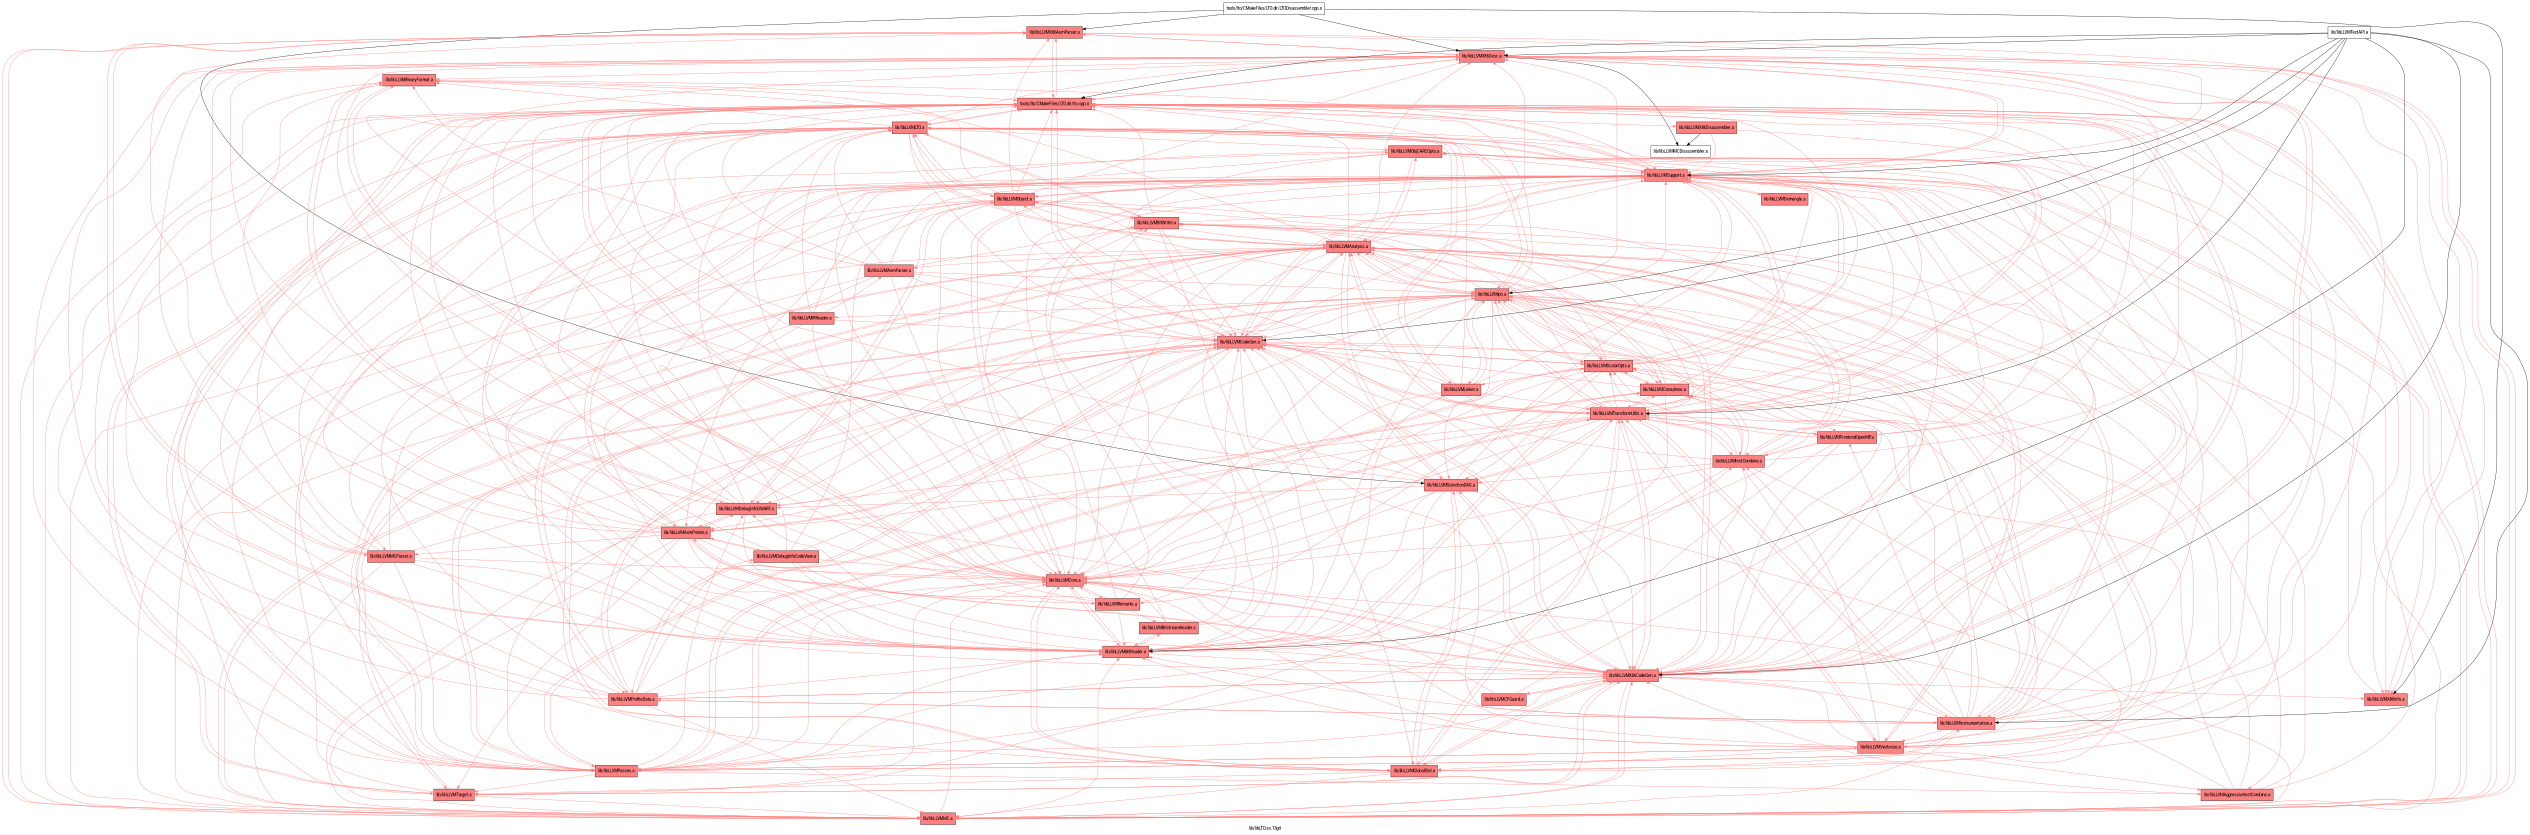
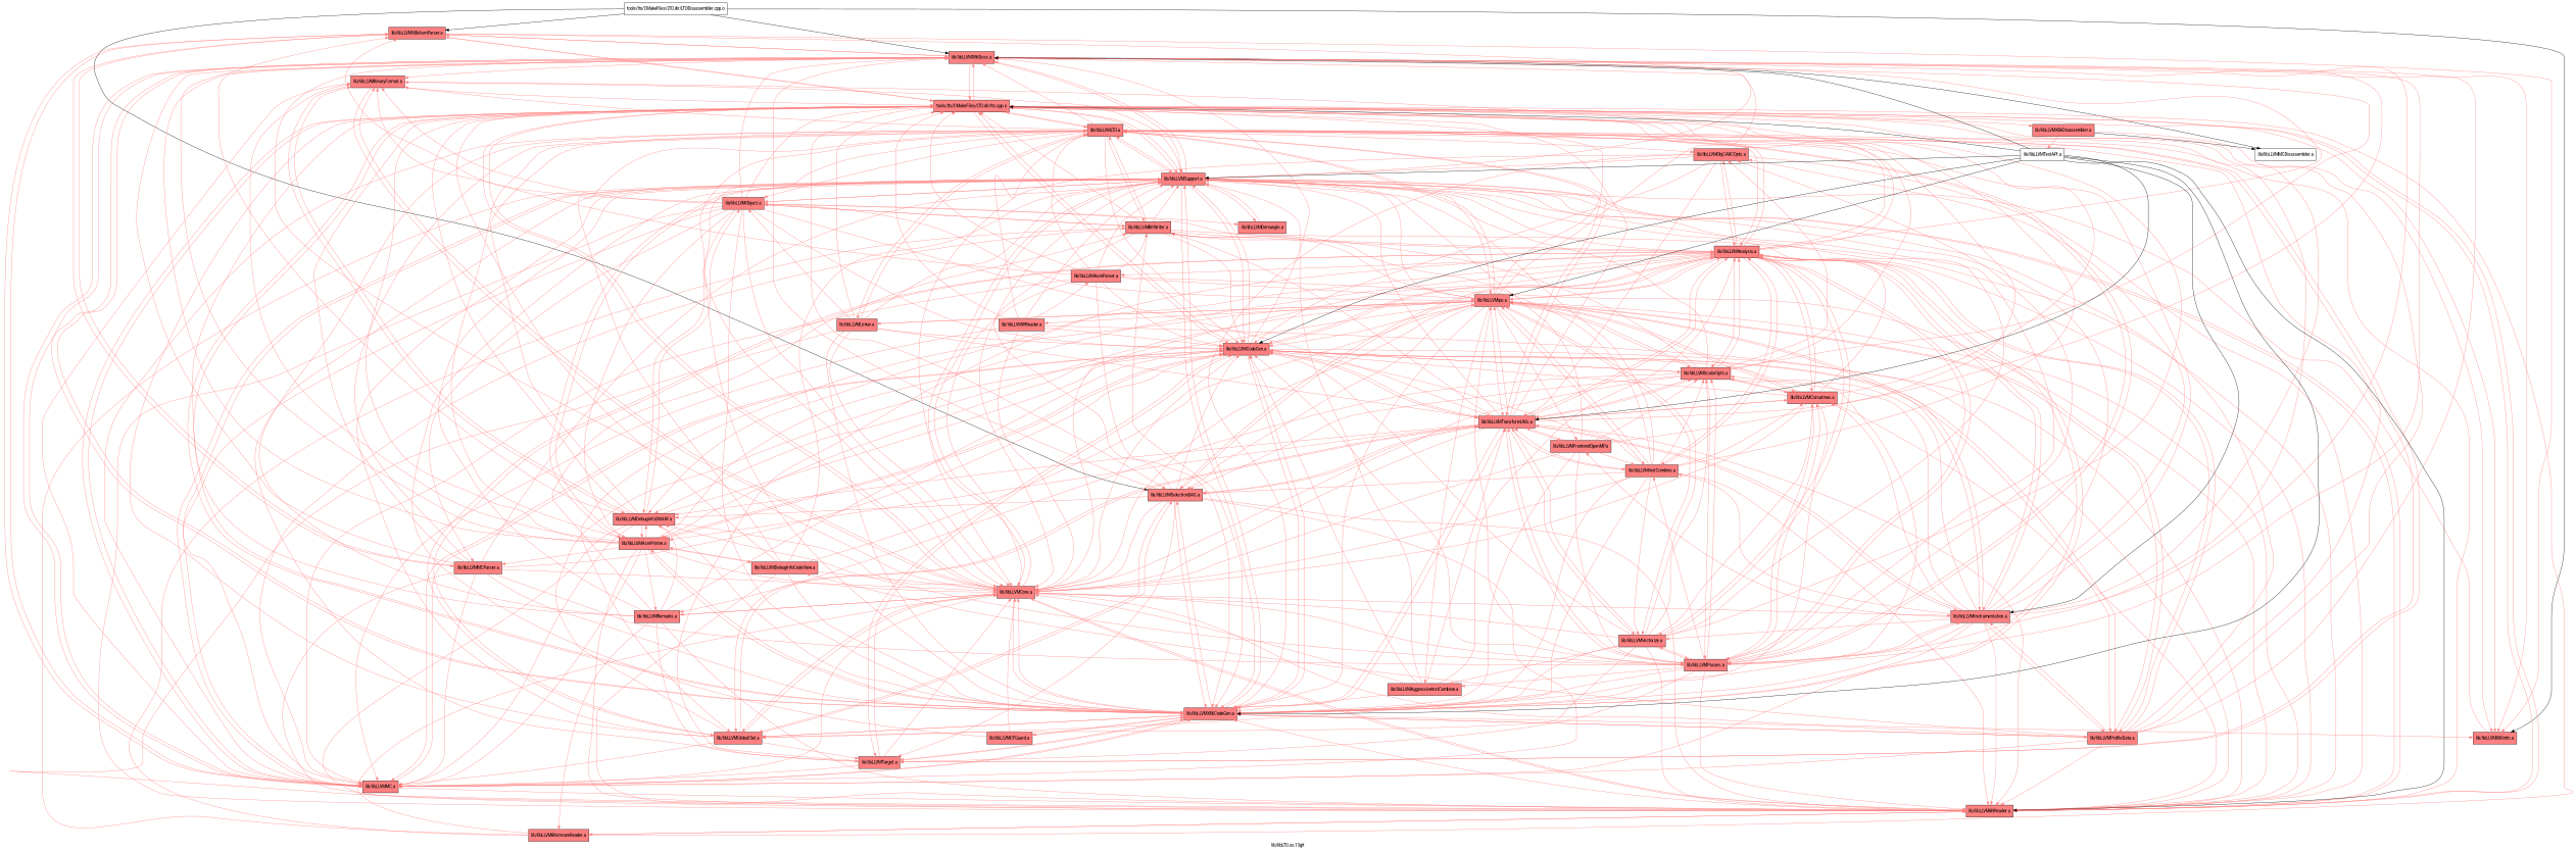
  digraph {
    fontname="Roboto Condensed"
    label="lib/libLTO.so.13git"
    node [fontname="Roboto Condensed" shape=record fillcolor="1.000000 0.5 1" style=filled]
    edge [fontname="Roboto Condensed" color="1.000000 0.5 1"]
    n1 [label="{tools/lto/CMakeFiles/LTO.dir/LTODisassembler.cpp.o}" fillcolor="" style=""]
    n2 [label="{lib/libLLVMX86AsmParser.a}"]
    n3 [label="{lib/libLLVMX86Desc.a}"]
    n4 [label="{lib/libLLVMX86Info.a}"]
    n5 [label="{lib/libLLVMSelectionDAG.a}"]
    n6 [label="{tools/lto/CMakeFiles/LTO.dir/lto.cpp.o}"]
    n7 [label="{lib/libLLVMSupport.a}"]
    n8 [label="{lib/libLLVMMC.a}"]
    n9 [label="{lib/libLLVMMCParser.a}"]
    n10 [label="{lib/libLLVMX86CodeGen.a}"]
    n11 [label="{lib/libLLVMMCDisassembler.a}" fillcolor="" style=""]
    n12 [label="{lib/libLLVMBinaryFormat.a}"]
    n13 [label="{lib/libLLVMX86Disassembler.a}"]
    n14 [label="{lib/libLLVMBitReader.a}"]
    n15 [label="{lib/libLLVMCore.a}"]
    n16 [label="{lib/libLLVMCodeGen.a}"]
    n17 [label="{lib/libLLVMLTO.a}"]
    n18 [label="{lib/libLLVMAsmPrinter.a}"]
    n19 [label="{lib/libLLVMObject.a}"]
    n20 [label="{lib/libLLVMDemangle.a}"]
    n21 [label="{lib/libLLVMPasses.a}"]
    n22 [label="{lib/libLLVMTarget.a}"]
    n23 [label="{lib/libLLVMAnalysis.a}"]
    n24 [label="{lib/libLLVMGlobalISel.a}"]
    n25 [label="{lib/libLLVMCFGuard.a}"]
    n26 [label="{lib/libLLVMProfileData.a}"]
    n27 [label="{lib/libLLVMTransformUtils.a}"]
    n28 [label="{lib/libLLVMDebugInfoDWARF.a}"]
    n29 [label="{lib/libLLVMBitstreamReader.a}"]
    n30 [label="{lib/libLLVMRemarks.a}"]
    n31 [label="{lib/libLLVMScalarOpts.a}"]
    n32 [label="{lib/libLLVMipo.a}"]
    n33 [label="{lib/libLLVMBitWriter.a}"]
    n34 [label="{lib/libLLVMLinker.a}"]
    n35 [label="{lib/libLLVMObjCARCOpts.a}"]
    n36 [label="{lib/libLLVMDebugInfoCodeView.a}"]
    n37 [label="{lib/libLLVMInstrumentation.a}"]
    n38 [label="{lib/libLLVMCoroutines.a}"]
    n39 [label="{lib/libLLVMInstCombine.a}"]
    n40 [label="{lib/libLLVMVectorize.a}"]
    n41 [label="{lib/libLLVMAggressiveInstCombine.a}"]
    n42 [label="{lib/libLLVMAsmParser.a}"]
    n43 [label="{lib/libLLVMFrontendOpenMP.a}"]
    n44 [label="{lib/libLLVMIRReader.a}"]
    n45 [label="{lib/libLLVMTextAPI.a}" fillcolor="" style=""]
    n1 -> n2 [color=""]
    n1 -> n3 [color=""]
    n1 -> n4 [color=""]
    n1 -> n5 [color=""]
    n2 -> n3
    n2 -> n4
    n2 -> n6
    n2 -> n7
    n2 -> n8
    n2 -> n9
    n3 -> n2
    n3 -> n4
    n3 -> n6
    n3 -> n7
    n3 -> n8
    n3 -> n10
    n3 -> n11 [color=""]
    n3 -> n12
    n4 -> n7
    n5 -> n3
-   n5 -> n6
+   n6 -> n5
    n5 -> n7
    n5 -> n8
    n5 -> n10
    n5 -> n14
    n5 -> n15
    n5 -> n16
    n5 -> n22
    n5 -> n23
    n5 -> n24
    n5 -> n27
    n5 -> n28
    n6 -> n2
    n6 -> n3
    n6 -> n4
    n6 -> n7
    n6 -> n8
    n6 -> n10
    n6 -> n13
    n6 -> n14
    n6 -> n15
    n6 -> n16
    n6 -> n17
    n7 -> n3
    n7 -> n6
    n7 -> n8
    n7 -> n10
    n7 -> n14
    n7 -> n15
    n7 -> n16
    n7 -> n17
    n7 -> n18
    n7 -> n19
    n7 -> n20
    n8 -> n2
    n8 -> n3
    n8 -> n6
    n8 -> n7
    n8 -> n10
    n8 -> n12
    n8 -> n14
    n8 -> n15
    n8 -> n16
    n9 -> n2
    n9 -> n3
    n9 -> n6
    n9 -> n7
    n9 -> n8
    n9 -> n10
    n9 -> n14
    n9 -> n15
    n9 -> n16
    n9 -> n17
    n9 -> n21
    n10 -> n3
    n10 -> n4
    n10 -> n5
    n10 -> n6
    n10 -> n7
    n10 -> n8
    n10 -> n15
    n10 -> n16
    n10 -> n18
    n10 -> n22
    n10 -> n23
    n10 -> n24
    n10 -> n25
    n10 -> n26
    n10 -> n27
    n12 -> n6
    n12 -> n7
    n12 -> n15
    n12 -> n28
    n13 -> n4
-   n13 -> n7
+   n13 -> n45
    n13 -> n11 [color=""]
    n14 -> n6
    n14 -> n7
    n14 -> n10
    n14 -> n15
    n14 -> n29
    n15 -> n3
    n15 -> n6
    n15 -> n7
    n15 -> n10
    n15 -> n12
    n15 -> n14
    n15 -> n24
    n15 -> n30
    n16 -> n3
    n16 -> n6
    n16 -> n7
    n16 -> n8
    n16 -> n10
    n16 -> n14
    n16 -> n15
    n16 -> n18
    n16 -> n22
    n16 -> n23
    n16 -> n26
    n16 -> n27
    n16 -> n31
    n17 -> n3
    n17 -> n6
    n17 -> n7
    n17 -> n8
    n17 -> n10
    n17 -> n12
    n17 -> n14
    n17 -> n15
    n17 -> n16
    n17 -> n19
    n17 -> n21
    n17 -> n22
    n17 -> n23
    n17 -> n27
    n17 -> n32
    n17 -> n33
    n17 -> n34
    n17 -> n35
    n18 -> n2
    n18 -> n3
    n18 -> n6
    n18 -> n7
    n18 -> n8
    n18 -> n9
    n18 -> n10
    n18 -> n12
    n18 -> n14
    n18 -> n15
    n18 -> n16
    n18 -> n17
-   n18 -> n22
+   n30 -> n22
    n18 -> n23
    n18 -> n28
    n18 -> n30
    n18 -> n36
    n19 -> n2
    n19 -> n3
    n19 -> n6
    n19 -> n7
    n19 -> n8
    n19 -> n9
    n19 -> n10
    n19 -> n12
    n19 -> n14
    n19 -> n15
    n19 -> n16
-   n19 -> n17
+   n19 -> n20
    n19 -> n18
    n19 -> n27
    n19 -> n28
    n19 -> n32
    n19 -> n33
    n20 -> n7
    n21 -> n3
    n21 -> n6
    n21 -> n7
    n21 -> n10
    n21 -> n14
    n21 -> n15
    n21 -> n16
    n21 -> n17
    n21 -> n22
    n21 -> n23
    n21 -> n27
    n21 -> n28
    n21 -> n31
    n21 -> n32
    n21 -> n35
    n21 -> n37
    n21 -> n38
    n21 -> n39
    n21 -> n40
    n21 -> n41
    n22 -> n7
    n22 -> n8
    n22 -> n10
    n22 -> n15
    n22 -> n16
    n22 -> n17
    n22 -> n23
    n23 -> n3
    n23 -> n5
    n23 -> n6
    n23 -> n7
    n23 -> n10
    n23 -> n12
    n23 -> n14
    n23 -> n15
    n23 -> n16
    n23 -> n17
    n23 -> n19
    n23 -> n21
    n23 -> n24
    n23 -> n26
    n23 -> n27
    n23 -> n28
    n23 -> n31
    n23 -> n32
    n23 -> n35
    n23 -> n37
    n23 -> n38
    n23 -> n39
    n23 -> n40
    n23 -> n42
    n24 -> n5
    n24 -> n6
    n24 -> n7
    n24 -> n8
    n24 -> n10
    n24 -> n15
    n24 -> n16
    n24 -> n22
    n24 -> n23
    n24 -> n27
    n25 -> n7
    n25 -> n10
    n25 -> n15
    n26 -> n3
    n26 -> n6
    n26 -> n7
    n26 -> n8
    n26 -> n10
    n26 -> n14
    n26 -> n15
    n26 -> n16
    n26 -> n17
    n26 -> n23
    n26 -> n32
    n26 -> n36
    n26 -> n37
    n27 -> n3
    n27 -> n5
    n27 -> n6
    n27 -> n7
    n27 -> n10
    n27 -> n14
    n27 -> n15
    n27 -> n16
    n27 -> n17
    n27 -> n18
    n27 -> n21
    n27 -> n23
    n27 -> n24
    n27 -> n28
    n27 -> n31
    n27 -> n32
    n27 -> n33
    n27 -> n37
    n27 -> n38
    n27 -> n39
    n27 -> n40
    n27 -> n43
    n28 -> n3
    n28 -> n6
-   n28 -> n7
    n28 -> n8
    n28 -> n10
    n28 -> n12
    n28 -> n14
    n28 -> n15
    n28 -> n16
    n28 -> n17
    n28 -> n18
    n28 -> n19
    n29 -> n6
    n29 -> n7
    n29 -> n14
    n29 -> n15
    n29 -> n33
    n30 -> n6
    n30 -> n7
    n30 -> n14
    n30 -> n15
    n30 -> n16
    n30 -> n17
    n30 -> n28
    n30 -> n29
    n30 -> n33
    n31 -> n3
    n31 -> n5
    n31 -> n6
    n31 -> n7
    n31 -> n10
    n31 -> n15
    n31 -> n16
    n31 -> n21
    n31 -> n23
-   n31 -> n34
+   n31 -> n27
    n31 -> n30
    n31 -> n32
    n31 -> n33
    n31 -> n35
    n31 -> n38
    n32 -> n3
    n32 -> n5
    n32 -> n6
    n32 -> n7
    n32 -> n10
    n32 -> n14
    n32 -> n15
    n32 -> n16
    n32 -> n17
    n32 -> n18
-   n32 -> n21
    n32 -> n23
    n32 -> n24
    n32 -> n26
    n32 -> n27
    n32 -> n28
    n32 -> n31
    n32 -> n33
    n32 -> n34
    n32 -> n37
    n32 -> n38
    n32 -> n39
    n32 -> n40
    n32 -> n41
    n32 -> n43
    n32 -> n44
    n33 -> n6
    n33 -> n7
    n33 -> n8
    n33 -> n10
    n33 -> n14
    n33 -> n15
    n33 -> n16
    n33 -> n17
    n33 -> n19
    n33 -> n23
    n34 -> n6
    n34 -> n7
    n34 -> n10
    n34 -> n14
    n34 -> n15
    n34 -> n16
    n34 -> n17
    n34 -> n19
    n34 -> n27
    n34 -> n32
    n35 -> n7
    n35 -> n10
    n35 -> n14
    n35 -> n15
    n35 -> n16
    n35 -> n23
    n35 -> n27
    n36 -> n6
    n36 -> n7
    n36 -> n10
    n36 -> n14
    n36 -> n15
    n36 -> n17
    n36 -> n18
    n36 -> n32
    n37 -> n3
    n37 -> n6
    n37 -> n7
    n37 -> n8
    n37 -> n10
    n37 -> n14
-   n37 -> n15
+   n15 -> n37
    n37 -> n16
    n37 -> n17
    n37 -> n21
    n37 -> n23
    n37 -> n26
    n37 -> n27
    n37 -> n31
    n37 -> n32
    n37 -> n35
    n37 -> n38
    n37 -> n39
    n37 -> n40
    n37 -> n43
    n38 -> n6
    n38 -> n7
    n38 -> n10
    n38 -> n14
    n38 -> n15
    n38 -> n16
    n38 -> n21
    n38 -> n23
    n38 -> n27
    n38 -> n31
    n38 -> n32
    n39 -> n5
    n39 -> n6
    n39 -> n7
    n39 -> n10
    n39 -> n14
    n39 -> n15
    n39 -> n16
    n39 -> n23
    n39 -> n24
    n39 -> n27
    n39 -> n31
    n39 -> n32
    n39 -> n33
    n39 -> n38
    n40 -> n6
    n40 -> n7
    n40 -> n10
    n40 -> n14
    n40 -> n15
    n40 -> n16
    n40 -> n21
    n40 -> n23
    n40 -> n24
    n40 -> n27
    n40 -> n31
    n40 -> n32
    n40 -> n38
-   n40 -> n39
+   n39 -> n40
    n40 -> n41
    n41 -> n7
    n41 -> n10
    n41 -> n15
    n41 -> n16
    n41 -> n23
    n41 -> n27
    n42 -> n6
    n42 -> n7
    n42 -> n8
    n42 -> n10
    n42 -> n12
    n42 -> n14
    n42 -> n15
    n42 -> n16
    n42 -> n17
    n42 -> n32
    n42 -> n33
    n43 -> n6
    n43 -> n7
    n43 -> n10
    n43 -> n15
    n43 -> n21
    n43 -> n27
    n43 -> n31
    n43 -> n39
    n44 -> n6
    n44 -> n7
    n44 -> n8
    n44 -> n14
    n44 -> n15
    n44 -> n16
    n44 -> n17
    n44 -> n42
    n45 -> n3 [color=""]
    n45 -> n6 [color=""]
    n45 -> n7 [color=""]
    n45 -> n10 [color=""]
    n45 -> n14 [color=""]
    n45 -> n16 [color=""]
    n45 -> n27 [color=""]
    n45 -> n32 [color=""]
    n45 -> n37 [color=""]
  }
